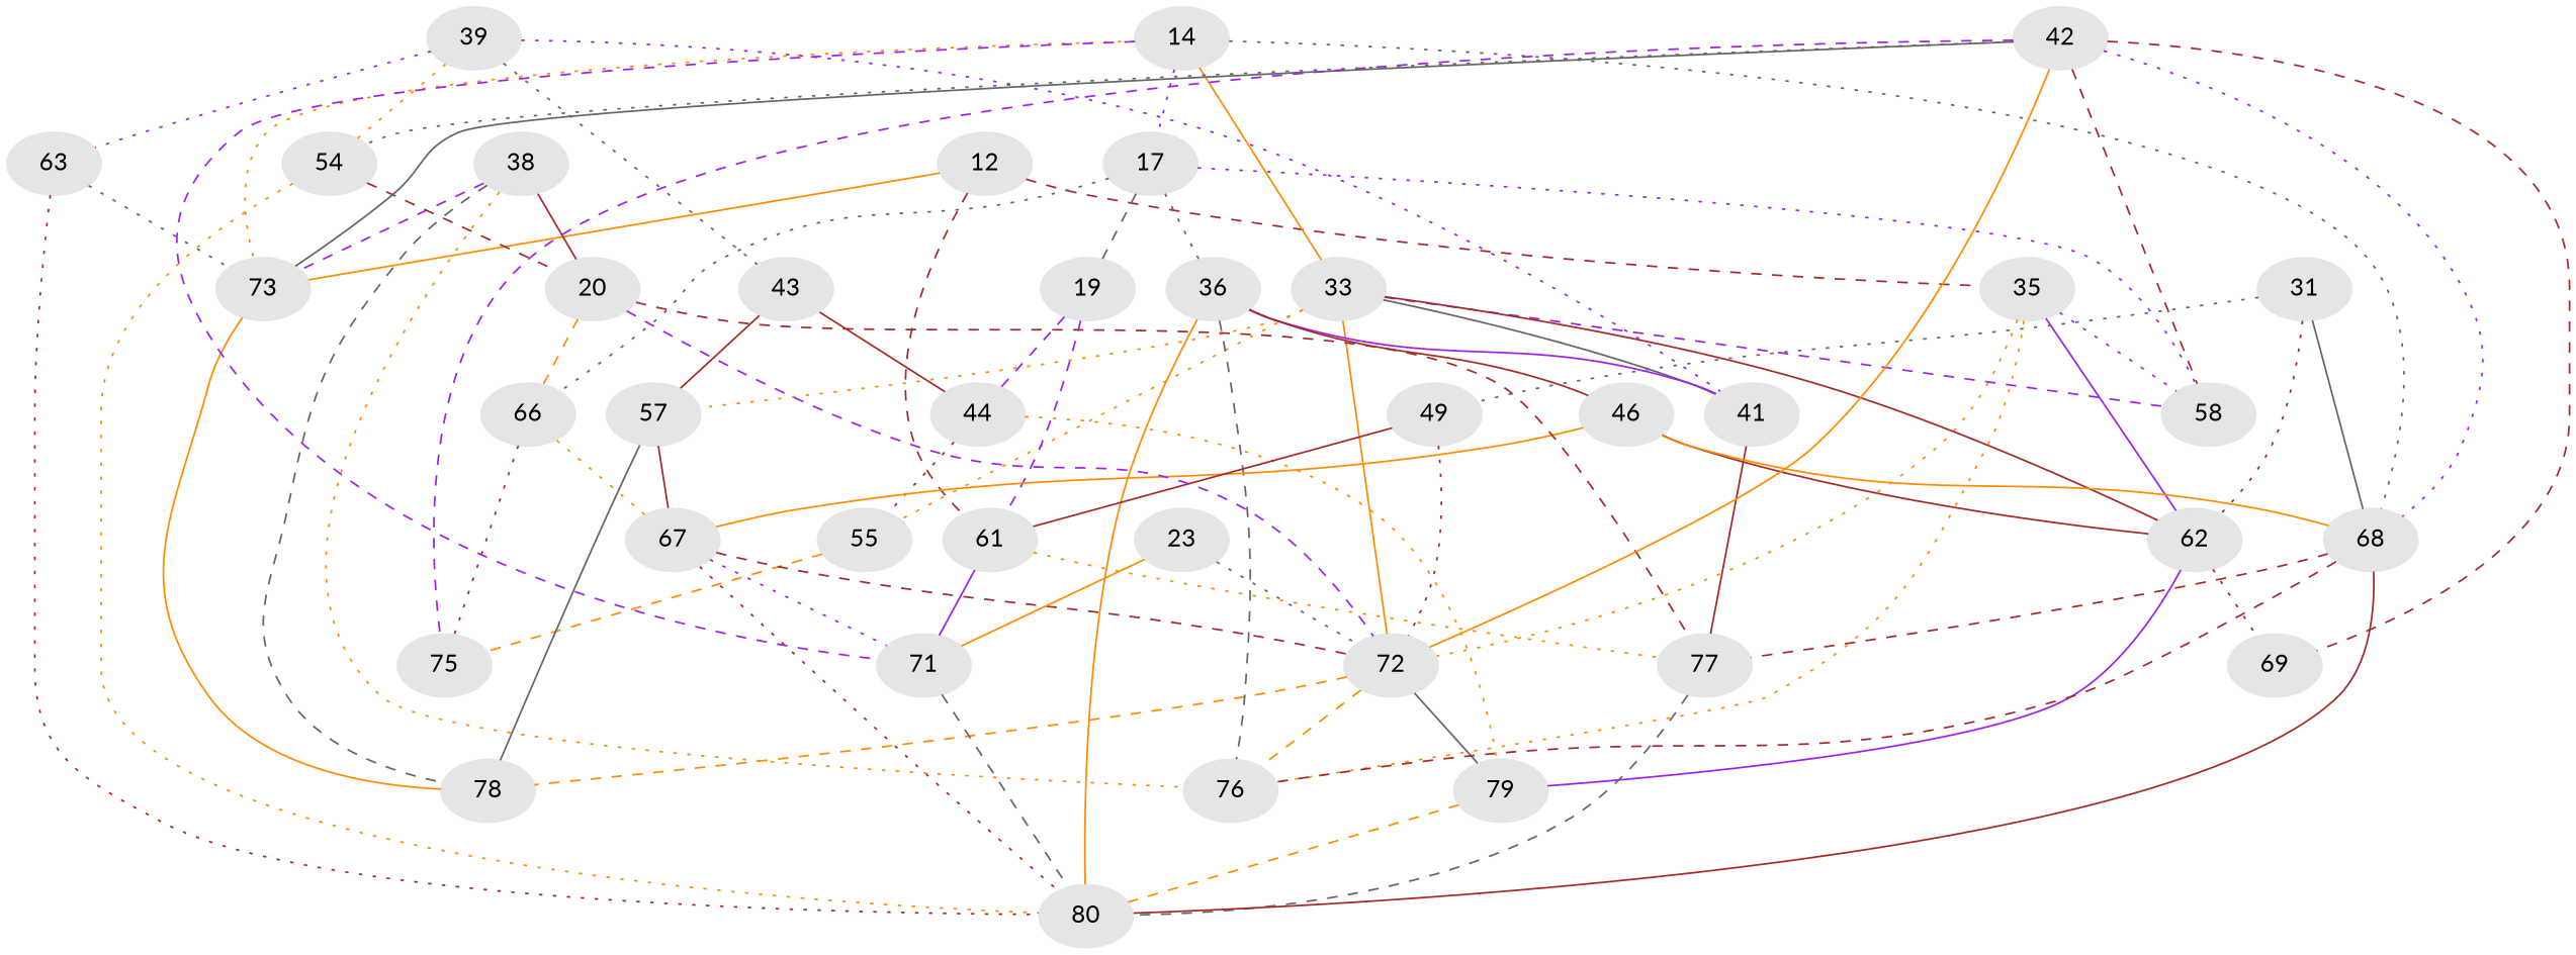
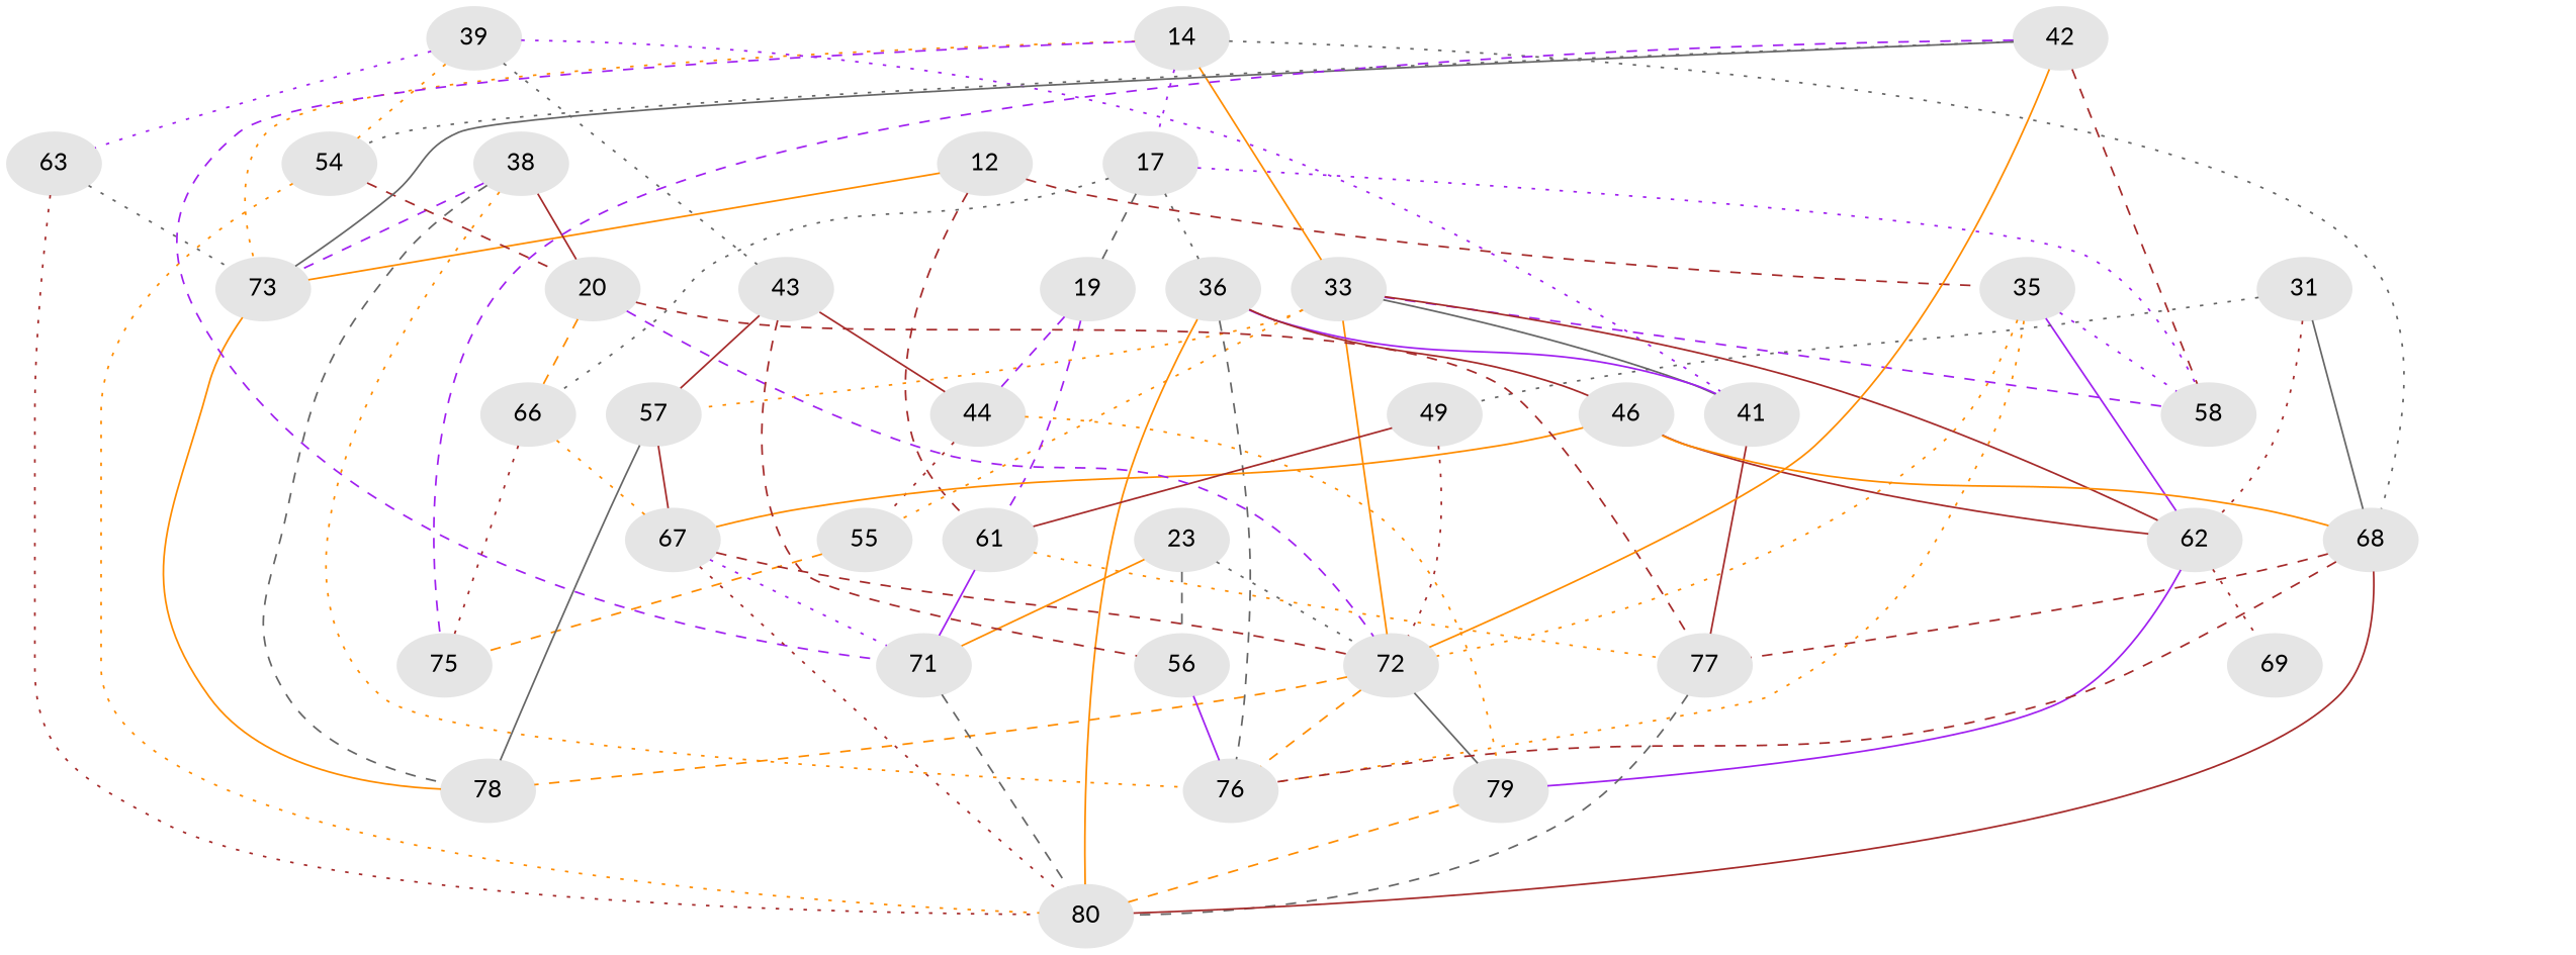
  graph {
    fontname=Lato
    node [color=gray90 fontname=Lato style=filled]
    edge [color=brown fontname=Lato style=dotted]
    35 [super="+11"]
    58
    72 [super="+1+25+65"]
    76 [super="+74"]
    62 [super="+24+50"]
    12
    61 [super="+20"]
    73 [super="+37"]
    71 [super="+45"]
    77 [super="+30"]
    78
    14 [super="+6"]
    17 [super="+8"]
    33 [super="+16"]
    68 [super="+18+53+64"]
    19
    n17 [label=36 super="+22"]
    66 [super="+48"]
    41
    55
    57
    80 [super="+36+47+51"]
    44
    46
    75
    67 [super="+9+28+59"]
    79
+   56 [super="+32"]
    23
    31
    49
    69
    n33 [label=20 super="+15"]
    38
    39
    43
    54
    63
    42 [super="+40"]
    35 -- 58 [color=purple]
    35 -- 72 [color=darkorange]
    35 -- 76 [color=darkorange]
    35 -- 62 [color=purple style=solid]
    72 -- 76 [color=darkorange style=dashed weight=2]
    72 -- 78 [color=darkorange style=dashed]
    72 -- 79 [color=gray40 style=solid]
    62 -- 79 [color=purple style=solid]
    62 -- 69 [weight=2]
    12 -- 35 [style=dashed weight=2]
    12 -- 61 [style=dashed]
    12 -- 73 [color=darkorange style=solid]
    61 -- 71 [color=purple style=solid]
    61 -- 77 [color=darkorange]
    73 -- 78 [color=darkorange style=solid]
    71 -- 80 [color=gray40 style=dashed]
    77 -- 80 [color=gray40 style=dashed]
    14 -- 73 [color=darkorange]
    14 -- 71 [color=purple style=dashed]
    14 -- 17 [color=purple]
    14 -- 33 [color=darkorange style=solid weight=2]
    14 -- 68 [color=gray40]
    17 -- 58 [color=purple]
    17 -- 19 [color=gray40 style=dashed weight=2]
    17 -- n17 [color=gray40]
    17 -- 66 [color=gray40]
    33 -- 58 [color=purple style=dashed]
    33 -- 72 [color=darkorange style=solid weight=3]
    33 -- 62 [style=solid]
    33 -- 41 [color=gray40 style=solid]
    33 -- 55 [color=darkorange]
    33 -- 57 [color=darkorange]
    68 -- 76 [style=dashed]
    68 -- 77 [style=dashed]
    68 -- 80 [style=solid weight=2]
    19 -- 61 [color=purple style=dashed]
    19 -- 44 [color=purple style=dashed]
    n17 -- 76 [color=gray40 style=dashed]
    n17 -- 41 [color=purple style=solid]
    n17 -- 80 [color=darkorange style=solid weight=2]
    n17 -- 46 [style=solid]
    66 -- 75 [weight=2]
    66 -- 67 [color=darkorange weight=2]
    41 -- 77 [style=solid]
    55 -- 75 [color=darkorange style=dashed]
    57 -- 78 [color=gray40 style=solid]
    57 -- 67 [style=solid]
    44 -- 55
    44 -- 79 [color=darkorange]
    46 -- 62 [style=solid]
    46 -- 68 [color=darkorange style=solid]
    46 -- 67 [color=darkorange style=solid]
    67 -- 72 [style=dashed weight=3]
    67 -- 71 [color=purple weight=2]
    67 -- 80
    79 -- 80 [color=darkorange style=dashed]
+   56 -- 76 [color=purple style=solid weight=4]
    23 -- 72 [color=gray40 weight=2]
    23 -- 71 [color=darkorange style=solid]
+   23 -- 56 [color=gray40 style=dashed]
    31 -- 62 [weight=2]
    31 -- 68 [color=gray40 style=solid]
    31 -- 49 [color=gray40]
    49 -- 72 [weight=2]
    49 -- 61 [style=solid]
    n33 -- 72 [color=purple style=dashed]
    n33 -- 77 [style=dashed weight=2]
    n33 -- 66 [color=darkorange style=dashed]
    38 -- 76 [color=darkorange]
    38 -- 73 [color=purple style=dashed]
    38 -- 78 [color=gray40 style=dashed]
    38 -- n33 [style=solid]
    39 -- 41 [color=purple]
    39 -- 43 [color=gray40]
    39 -- 54 [color=darkorange]
    39 -- 63 [color=purple]
    43 -- 57 [style=solid]
    43 -- 44 [style=solid]
+   43 -- 56 [style=dashed]
    54 -- 80 [color=darkorange]
    54 -- n33 [style=dashed]
    63 -- 73 [color=gray40]
    63 -- 80 [weight=2]
    42 -- 58 [style=dashed]
    42 -- 72 [color=darkorange style=solid weight=2]
    42 -- 73 [color=gray40 style=solid]
-   42 -- 68 [color=purple weight=2]
    42 -- 75 [color=purple style=dashed]
-   42 -- 69 [style=dashed weight=2]
    42 -- 54 [color=gray40]
  }
